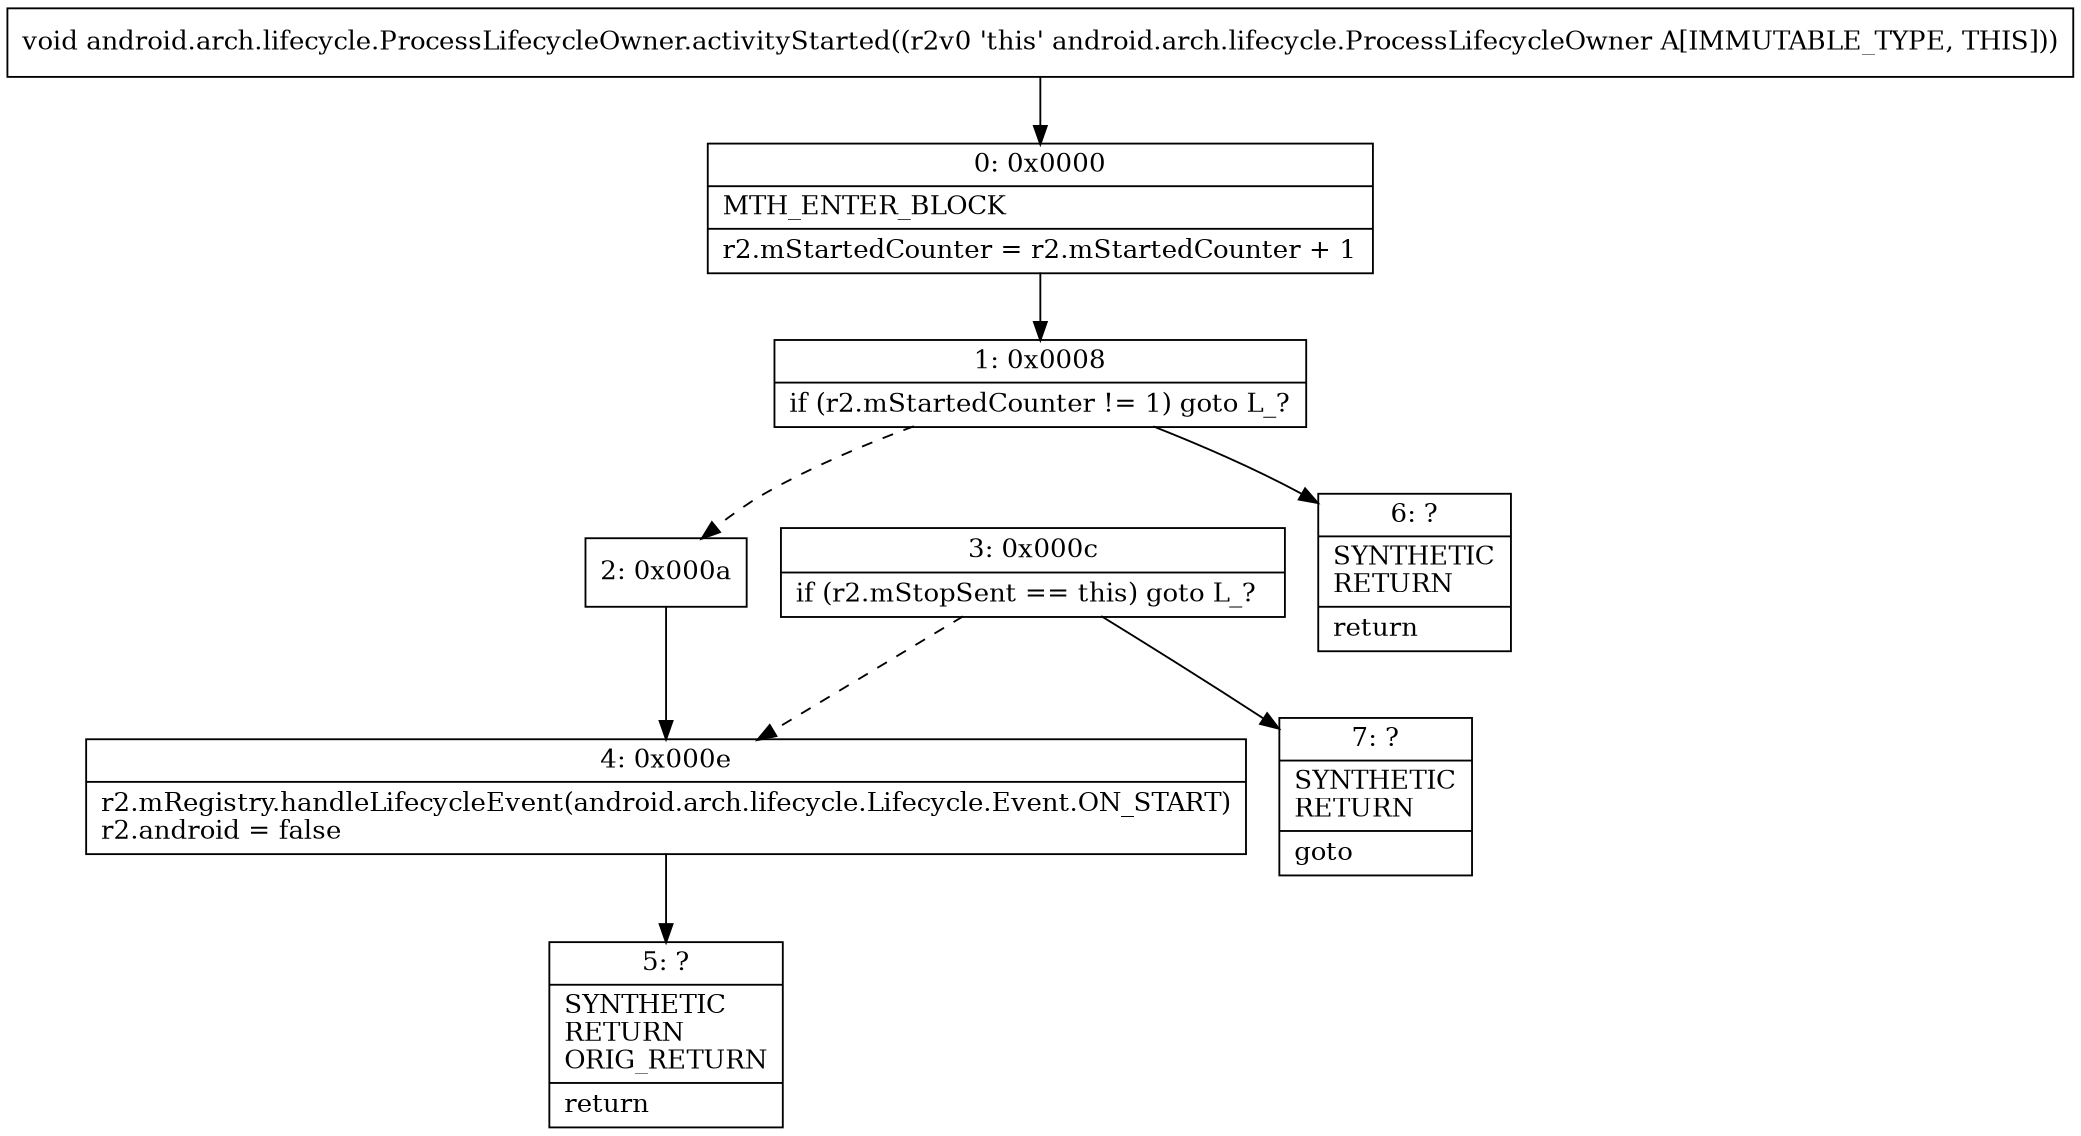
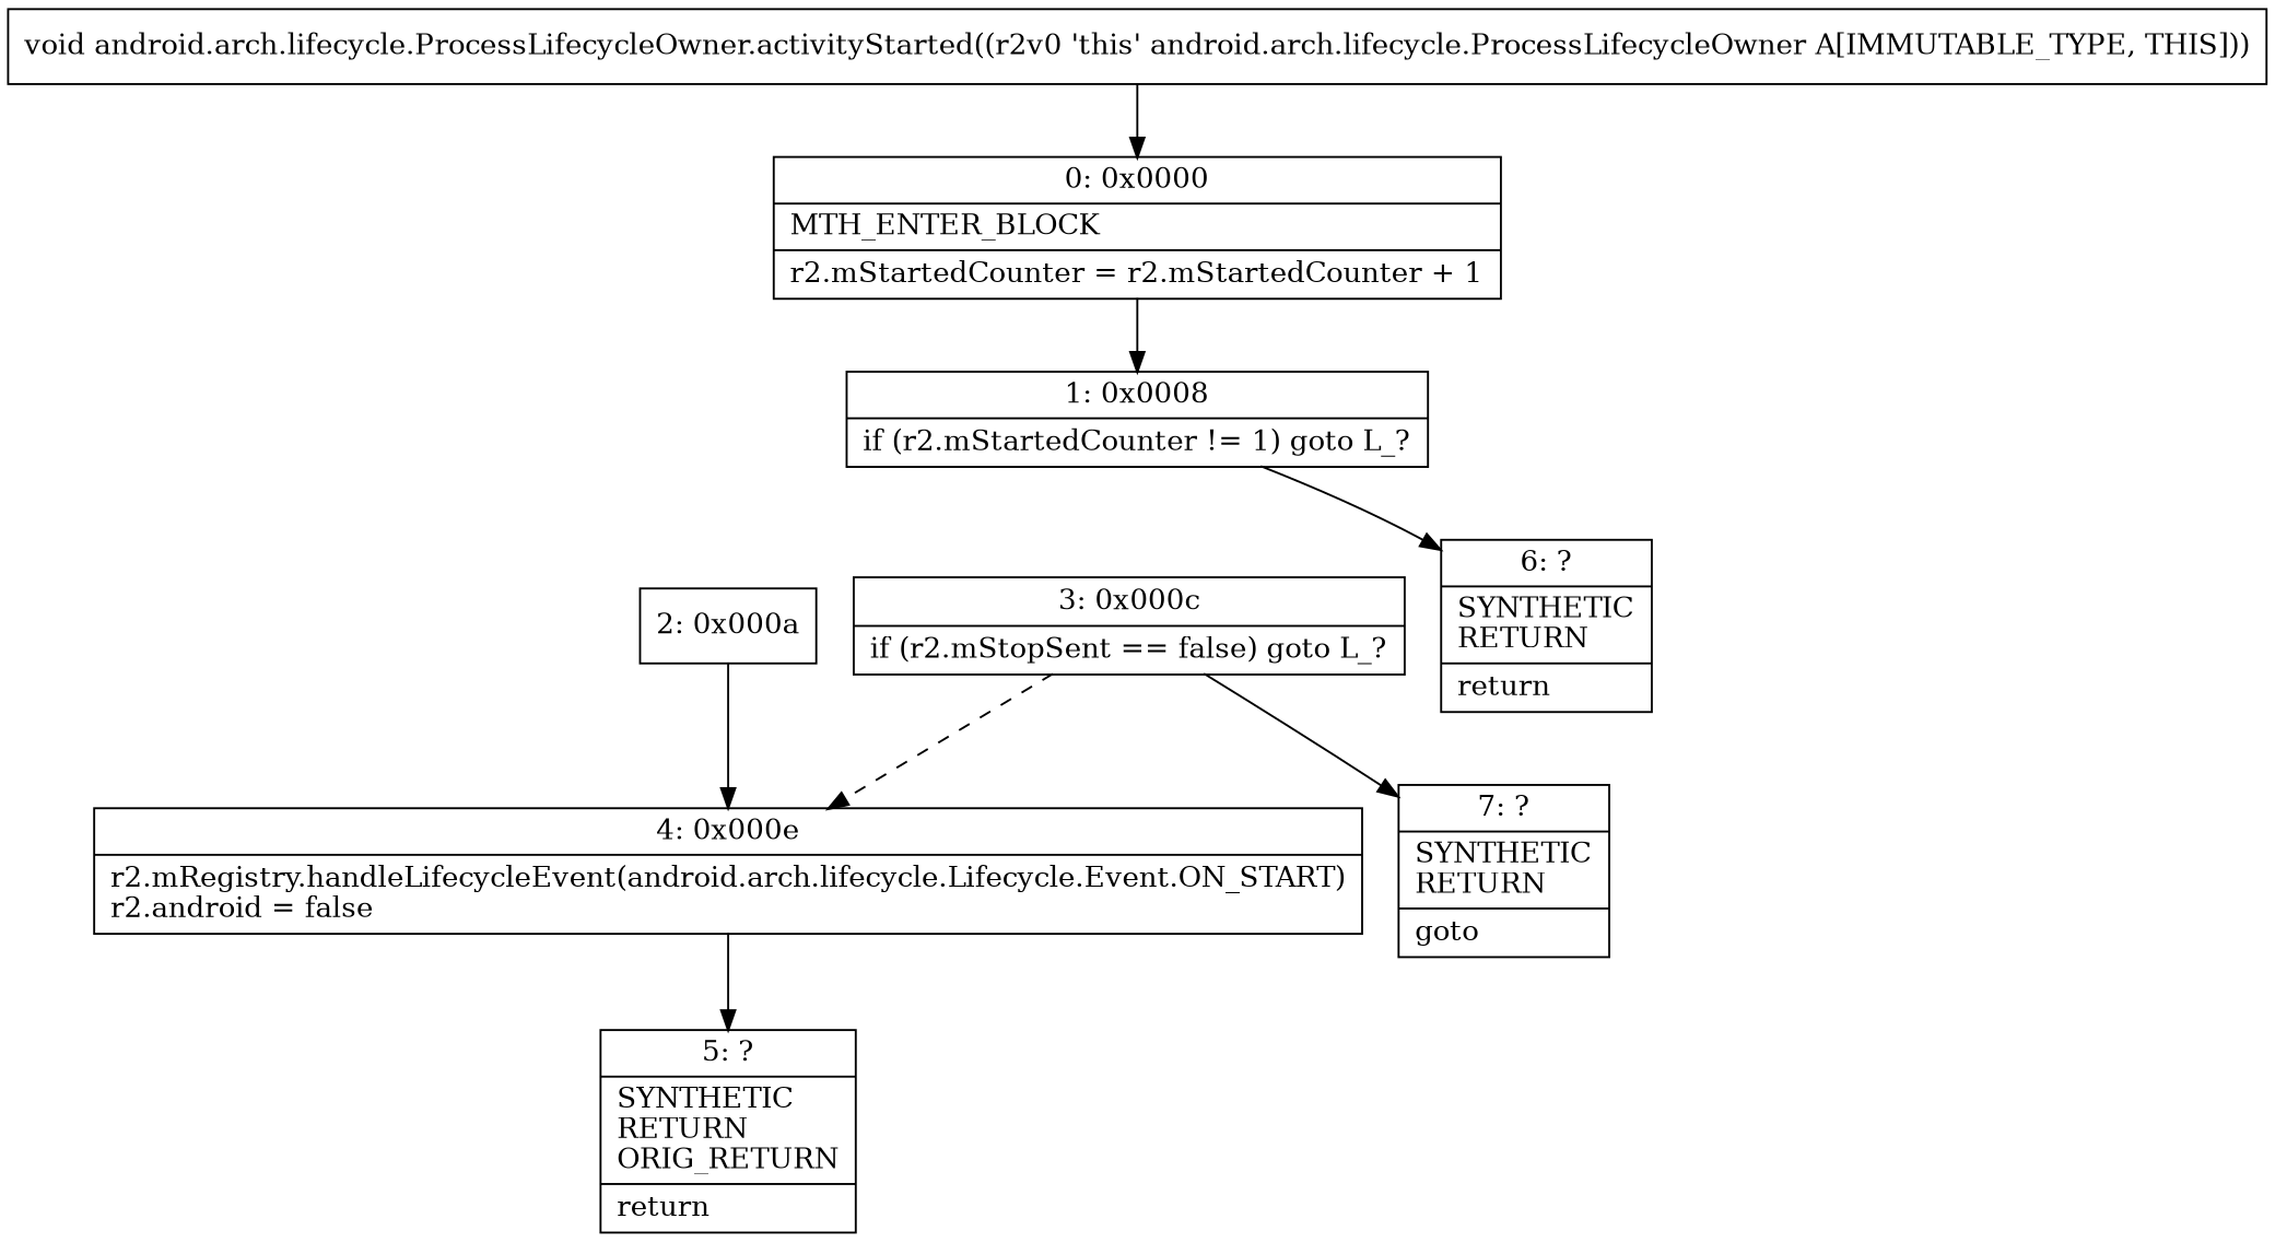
  digraph {
    node [shape=record]
    n1 [label="{0\:\ 0x0000|MTH_ENTER_BLOCK\l|r2.mStartedCounter = r2.mStartedCounter + 1\l}"]
    n2 [label="{1\:\ 0x0008|if (r2.mStartedCounter != 1) goto L_?\l}"]
    n3 [label="{2\:\ 0x000a}"]
    n4 [label="{6\:\ ?|SYNTHETIC\lRETURN\l|return\l}"]
    n5 [label="{4\:\ 0x000e|r2.mRegistry.handleLifecycleEvent(android.arch.lifecycle.Lifecycle.Event.ON_START)\lr2.android = false\l}"]
-   n6 [label="{3\:\ 0x000c|if (r2.mStopSent == this) goto L_?\l}"]
+   n6 [label="{3\:\ 0x000c|if (r2.mStopSent == false) goto L_?\l}"]
    n7 [label="{7\:\ ?|SYNTHETIC\lRETURN\l|goto\l}"]
    n8 [label="{5\:\ ?|SYNTHETIC\lRETURN\lORIG_RETURN\l|return\l}"]
    n9 [label="{void android.arch.lifecycle.ProcessLifecycleOwner.activityStarted((r2v0 'this' android.arch.lifecycle.ProcessLifecycleOwner A[IMMUTABLE_TYPE, THIS])) }"]
    n1 -> n2
-   n2 -> n3 [style=dashed]
    n2 -> n4
    n3 -> n5
    n5 -> n8
    n6 -> n5 [style=dashed]
    n6 -> n7
    n9 -> n1
  }
